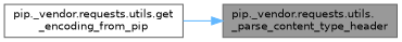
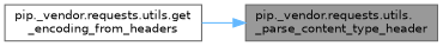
  digraph {
    rankdir=RL
    node [fontname=Helvetica fontsize=10 shape=box style=filled]
    n1 [color=gray40 fillcolor=grey60 fontcolor=black height=0.2 label="pip._vendor.requests.utils.\l_parse_content_type_header" width=0.4]
-   n2 [color=grey40 fillcolor=white height=0.2 label="pip._vendor.requests.utils.get\l_encoding_from_pip" width=0.4]
+   n2 [color=grey40 fillcolor=white height=0.2 label="pip._vendor.requests.utils.get\l_encoding_from_headers" width=0.4]
    n1 -> n2 [color=steelblue1 dir=back fontname=Helvetica fontsize=10 labelfontname=Helvetica labelfontsize=10 style=solid]
  }
